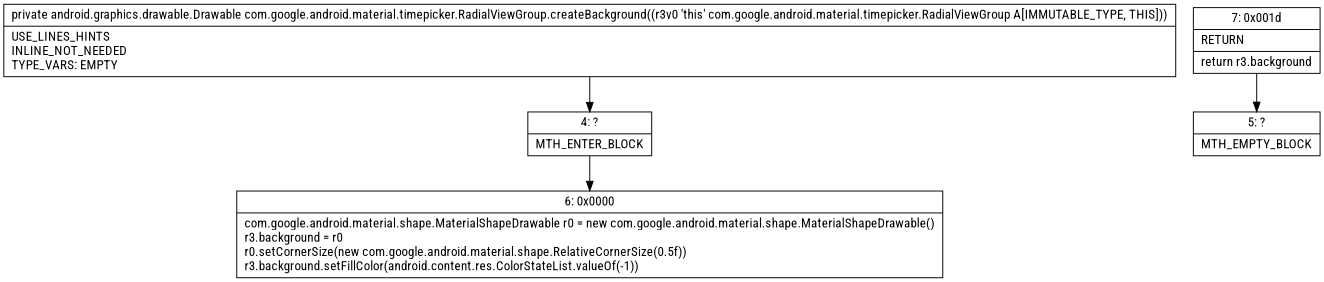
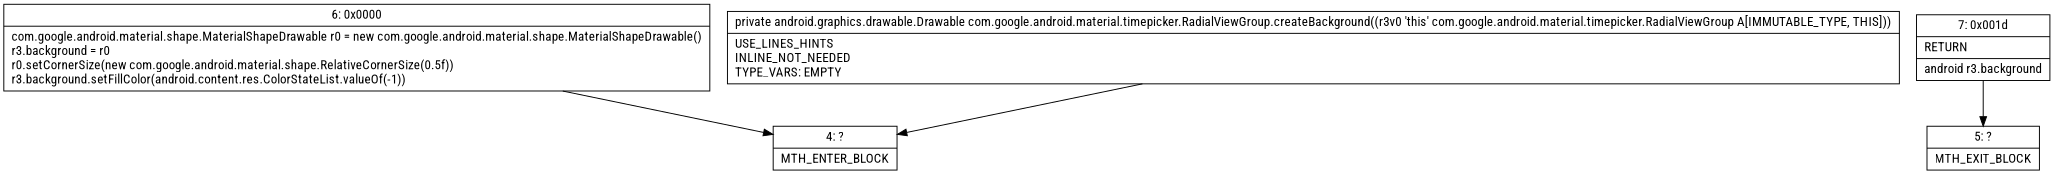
  digraph {
    fontname="Roboto Condensed"
    node [fontname="Roboto Condensed" shape=record]
    edge [fontname="Roboto Condensed"]
    n1 [label="{4\:\ ?|MTH_ENTER_BLOCK\l}"]
    n2 [label="{6\:\ 0x0000|com.google.android.material.shape.MaterialShapeDrawable r0 = new com.google.android.material.shape.MaterialShapeDrawable()\lr3.background = r0\lr0.setCornerSize(new com.google.android.material.shape.RelativeCornerSize(0.5f))\lr3.background.setFillColor(android.content.res.ColorStateList.valueOf(\-1))\l}"]
-   n3 [label="{7\:\ 0x001d|RETURN\l|return r3.background\l}"]
-   n4 [label="{5\:\ ?|MTH_EMPTY_BLOCK\l}"]
+   n3 [label="{7\:\ 0x001d|RETURN\l|android r3.background\l}"]
+   n4 [label="{5\:\ ?|MTH_EXIT_BLOCK\l}"]
    n5 [label="{private android.graphics.drawable.Drawable com.google.android.material.timepicker.RadialViewGroup.createBackground((r3v0 'this' com.google.android.material.timepicker.RadialViewGroup A[IMMUTABLE_TYPE, THIS]))  | USE_LINES_HINTS\lINLINE_NOT_NEEDED\lTYPE_VARS: EMPTY\l}"]
-   n1 -> n2
+   n2 -> n1
    n3 -> n4
    n5 -> n1
  }
